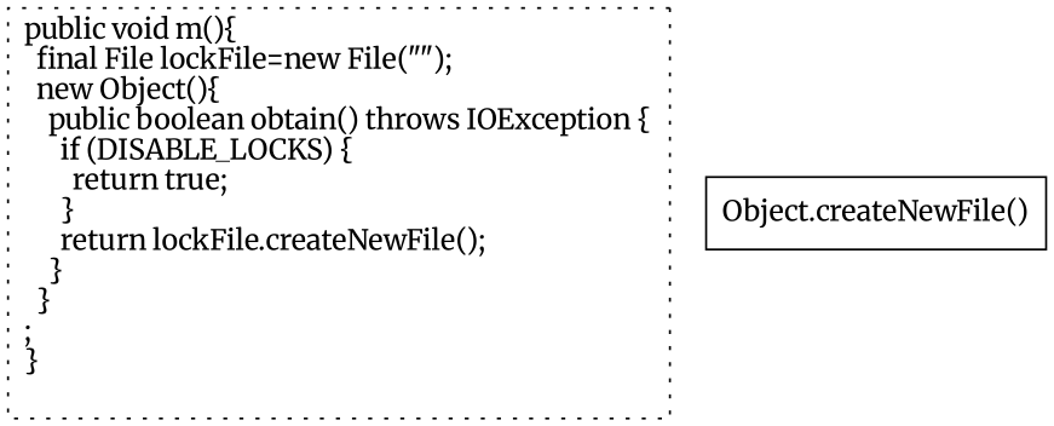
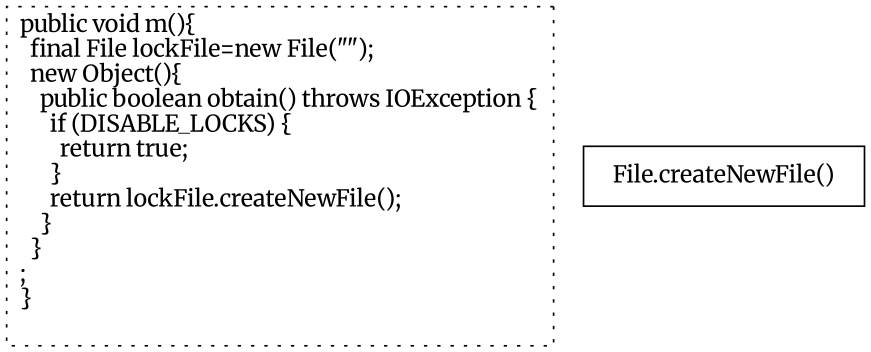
  digraph {
    fontname=Merriweather
    node [shape=box fontname=Merriweather]
    n1 [label="public void m(){\l  final File lockFile=new File(\"\");\l  new Object(){\l    public boolean obtain() throws IOException {\l      if (DISABLE_LOCKS) {\l        return true;\l      }\l      return lockFile.createNewFile();\l    }\l  }\l;\l}\l\l" style=dotted]
-   n2 [label="Object.createNewFile()"]
+   n2 [label="File.createNewFile()"]
  }
